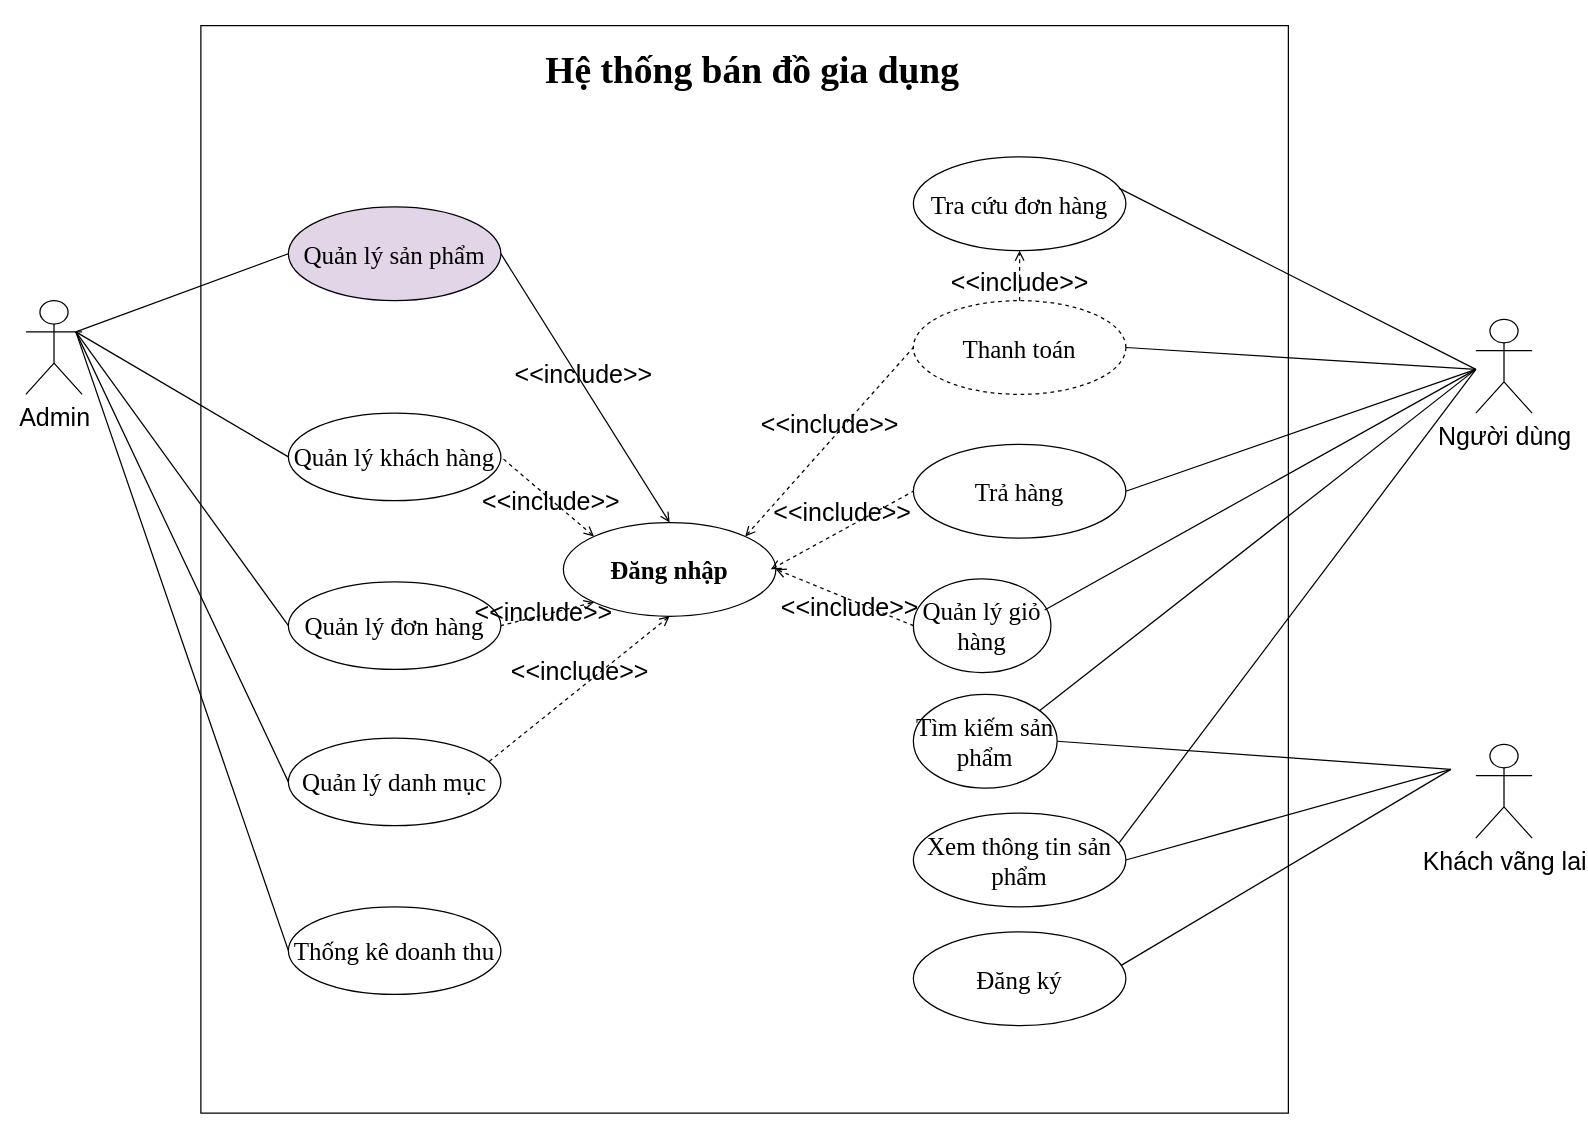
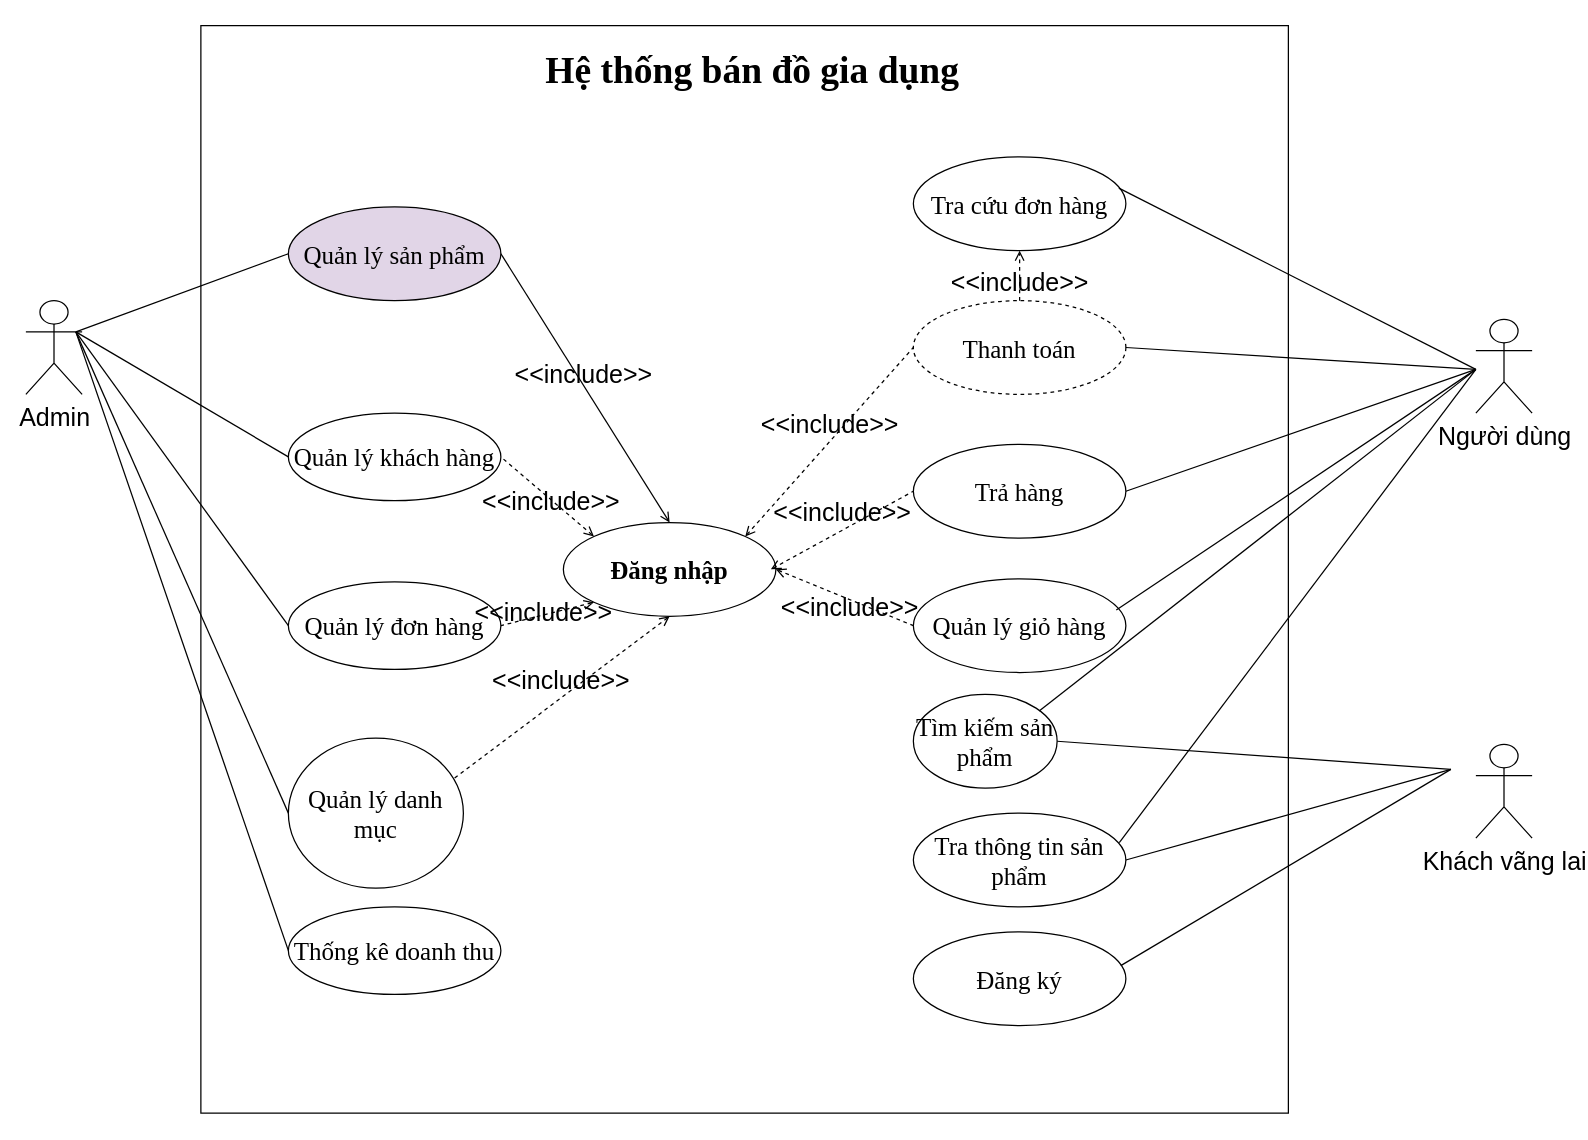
  <mxCell id="0" />
  <mxCell id="1" parent="0" />
  <mxCell id="2" value="" style="whiteSpace=wrap;html=1;aspect=fixed;fontSize=20;" parent="1" vertex="1"><mxGeometry x="160" y="20" width="870" height="870" as="geometry" /></mxCell>
  <mxCell id="3" value="&lt;font style=&quot;font-size: 20px;&quot;&gt;Admin&lt;/font&gt;" style="shape=umlActor;verticalLabelPosition=bottom;verticalAlign=top;html=1;outlineConnect=0;fontSize=20;" parent="1" vertex="1"><mxGeometry x="20" y="240" width="45" height="75" as="geometry" /></mxCell>
  <mxCell id="4" value="&lt;font style=&quot;font-size: 20px;&quot;&gt;Người dùng&lt;/font&gt;" style="shape=umlActor;verticalLabelPosition=bottom;verticalAlign=top;html=1;outlineConnect=0;fontSize=20;" parent="1" vertex="1"><mxGeometry x="1180" y="255" width="45" height="75" as="geometry" /></mxCell>
  <mxCell id="5" style="rounded=0;orthogonalLoop=1;jettySize=auto;html=1;entryX=1;entryY=0.5;entryDx=0;entryDy=0;endArrow=none;endFill=0;fontSize=20;" parent="1" target="11" edge="1"><mxGeometry relative="1" as="geometry"><mxPoint x="1160" y="615" as="sourcePoint" /></mxGeometry></mxCell>
  <mxCell id="6" value="&lt;font style=&quot;font-size: 20px;&quot;&gt;Khách vãng lai&lt;/font&gt;" style="shape=umlActor;verticalLabelPosition=bottom;verticalAlign=top;html=1;outlineConnect=0;fontSize=20;" parent="1" vertex="1"><mxGeometry x="1180" y="595" width="45" height="75" as="geometry" /></mxCell>
  <mxCell id="7" value="&lt;b style=&quot;font-size: 20px;&quot;&gt;&lt;font style=&quot;font-size: 20px;&quot; face=&quot;Times New Roman&quot;&gt;Đăng nhập&lt;/font&gt;&lt;/b&gt;" style="ellipse;whiteSpace=wrap;html=1;fontSize=20;" parent="1" vertex="1"><mxGeometry x="450" y="417.5" width="170" height="75" as="geometry" /></mxCell>
  <mxCell id="8" value="&lt;span style=&quot;line-height: 107%; font-family: &amp;quot;Times New Roman&amp;quot;, serif; font-size: 20px;&quot;&gt;&lt;font style=&quot;font-size: 20px;&quot;&gt;Quản lý sản phẩm&lt;/font&gt;&lt;/span&gt;" style="ellipse;whiteSpace=wrap;html=1;fontSize=20;fillColor=#e1d5e7;" parent="1" vertex="1"><mxGeometry x="230" y="165" width="170" height="75" as="geometry" /></mxCell>
  <mxCell id="9" value="&lt;span style=&quot;line-height: 107%; font-family: &amp;quot;Times New Roman&amp;quot;, serif; font-size: 20px;&quot;&gt;&lt;font style=&quot;font-size: 20px;&quot;&gt;Quản lý khách hàng&lt;/font&gt;&lt;/span&gt;" style="ellipse;whiteSpace=wrap;html=1;fontSize=20;" parent="1" vertex="1"><mxGeometry x="230" y="330" width="170" height="70" as="geometry" /></mxCell>
  <mxCell id="10" value="&lt;span style=&quot;line-height: 107%; font-family: &amp;quot;Times New Roman&amp;quot;, serif; font-size: 20px;&quot;&gt;&lt;font style=&quot;font-size: 20px;&quot;&gt;Quản lý đơn hàng&lt;/font&gt;&lt;/span&gt;" style="ellipse;whiteSpace=wrap;html=1;fontSize=20;" parent="1" vertex="1"><mxGeometry x="230" y="465" width="170" height="70" as="geometry" /></mxCell>
  <mxCell id="11" value="&lt;p style=&quot;font-size: 20px;&quot; class=&quot;MsoNormal&quot;&gt;&lt;span style=&quot;font-size: 20px; line-height: 107%;&quot;&gt;Tìm kiếm sản phẩm&lt;/span&gt;&lt;/p&gt;" style="ellipse;whiteSpace=wrap;html=1;fontFamily=Times New Roman;fontSize=20;" parent="1" vertex="1"><mxGeometry x="730" y="555" width="115" height="75" as="geometry" /></mxCell>
- <mxCell id="12" value="&lt;p style=&quot;font-size: 20px;&quot; class=&quot;MsoNormal&quot;&gt;&lt;span style=&quot;line-height: 107%; font-size: 20px;&quot;&gt;&lt;font style=&quot;font-size: 20px;&quot;&gt;Xem thông tin sản phẩm&lt;/font&gt;&lt;/span&gt;&lt;/p&gt;" style="ellipse;whiteSpace=wrap;html=1;fontFamily=Times New Roman;fontSize=20;" parent="1" vertex="1"><mxGeometry x="730" y="650" width="170" height="75" as="geometry" /></mxCell>
+ <mxCell id="12" value="&lt;p style=&quot;font-size: 20px;&quot; class=&quot;MsoNormal&quot;&gt;&lt;span style=&quot;line-height: 107%; font-size: 20px;&quot;&gt;&lt;font style=&quot;font-size: 20px;&quot;&gt;Tra thông tin sản phẩm&lt;/font&gt;&lt;/span&gt;&lt;/p&gt;" style="ellipse;whiteSpace=wrap;html=1;fontFamily=Times New Roman;fontSize=20;" parent="1" vertex="1"><mxGeometry x="730" y="650" width="170" height="75" as="geometry" /></mxCell>
  <mxCell id="13" value="&lt;font face=&quot;Times New Roman&quot; style=&quot;font-size: 20px;&quot;&gt;Trả hàng&lt;/font&gt;" style="ellipse;whiteSpace=wrap;html=1;fontSize=20;" parent="1" vertex="1"><mxGeometry x="730" y="355" width="170" height="75" as="geometry" /></mxCell>
- <mxCell id="14" value="&lt;font style=&quot;font-size: 20px;&quot; face=&quot;Times New Roman, serif&quot;&gt;Quản lý danh mục&lt;/font&gt;" style="ellipse;whiteSpace=wrap;html=1;fontSize=20;" parent="1" vertex="1"><mxGeometry x="230" y="590" width="170" height="70" as="geometry" /></mxCell>
+ <mxCell id="14" value="&lt;font style=&quot;font-size: 20px;&quot; face=&quot;Times New Roman, serif&quot;&gt;Quản lý danh mục&lt;/font&gt;" style="ellipse;whiteSpace=wrap;html=1;fontSize=20;" parent="1" vertex="1"><mxGeometry x="230" y="590" width="140" height="120" as="geometry" /></mxCell>
  <mxCell id="15" value="&lt;p style=&quot;font-size: 20px;&quot; class=&quot;MsoNormal&quot;&gt;&lt;span style=&quot;font-size: 20px;&quot;&gt;Đăng ký&lt;/span&gt;&lt;/p&gt;" style="ellipse;whiteSpace=wrap;html=1;fontFamily=Times New Roman;fontSize=20;" parent="1" vertex="1"><mxGeometry x="730" y="745" width="170" height="75" as="geometry" /></mxCell>
  <mxCell id="16" value="&lt;font face=&quot;Times New Roman&quot; style=&quot;font-size: 20px;&quot;&gt;Tra cứu đơn hàng&lt;/font&gt;" style="ellipse;whiteSpace=wrap;html=1;fontSize=20;" parent="1" vertex="1"><mxGeometry x="730" y="125" width="170" height="75" as="geometry" /></mxCell>
  <mxCell id="17" value="&lt;font style=&quot;font-size: 20px;&quot; face=&quot;Times New Roman&quot;&gt;Thanh toán&lt;/font&gt;" style="ellipse;whiteSpace=wrap;html=1;fontSize=20;dashed=1;" parent="1" vertex="1"><mxGeometry x="730" y="240" width="170" height="75" as="geometry" /></mxCell>
- <mxCell id="18" value="&lt;font style=&quot;font-size: 20px;&quot; face=&quot;Times New Roman&quot;&gt;&lt;span style=&quot;font-size: 20px;&quot;&gt;Quản lý giỏ hàng&lt;/span&gt;&lt;/font&gt;" style="ellipse;whiteSpace=wrap;html=1;fontSize=20;" parent="1" vertex="1"><mxGeometry x="730" y="462.5" width="110" height="75" as="geometry" /></mxCell>
+ <mxCell id="18" value="&lt;font style=&quot;font-size: 20px;&quot; face=&quot;Times New Roman&quot;&gt;&lt;span style=&quot;font-size: 20px;&quot;&gt;Quản lý giỏ hàng&lt;/span&gt;&lt;/font&gt;" style="ellipse;whiteSpace=wrap;html=1;fontSize=20;" parent="1" vertex="1"><mxGeometry x="730" y="462.5" width="170" height="75" as="geometry" /></mxCell>
  <mxCell id="19" value="&lt;font style=&quot;font-size: 20px;&quot;&gt;&amp;lt;&amp;lt;include&amp;gt;&amp;gt;&lt;/font&gt;" style="html=1;verticalAlign=bottom;labelBackgroundColor=none;endArrow=none;endFill=0;dashed=1;rounded=0;exitX=0;exitY=0;exitDx=0;exitDy=0;entryX=1;entryY=0.5;entryDx=0;entryDy=0;startArrow=open;startFill=0;fontSize=20;" parent="1" source="7" target="9" edge="1"><mxGeometry x="-0.286" y="12" width="160" relative="1" as="geometry"><mxPoint x="560" y="475" as="sourcePoint" /><mxPoint x="560" y="395" as="targetPoint" /><Array as="points" /><mxPoint as="offset" /></mxGeometry></mxCell>
  <mxCell id="20" value="&lt;font style=&quot;font-size: 20px;&quot;&gt;&amp;lt;&amp;lt;include&amp;gt;&amp;gt;&lt;/font&gt;" style="html=1;verticalAlign=bottom;labelBackgroundColor=none;endArrow=none;endFill=0;dashed=0;rounded=0;exitX=0.5;exitY=0;exitDx=0;exitDy=0;entryX=1;entryY=0.5;entryDx=0;entryDy=0;startArrow=open;startFill=0;fontSize=20;" parent="1" source="7" target="8" edge="1"><mxGeometry x="-0.019" y="3" width="160" relative="1" as="geometry"><mxPoint x="560" y="475" as="sourcePoint" /><mxPoint x="560" y="395" as="targetPoint" /><Array as="points" /><mxPoint as="offset" /></mxGeometry></mxCell>
  <mxCell id="21" value="&lt;font size=&quot;1&quot; face=&quot;Times New Roman&quot; style=&quot;&quot;&gt;&lt;b style=&quot;font-size: 30px;&quot;&gt;Hệ thống bán đồ gia dụng&lt;/b&gt;&lt;/font&gt;" style="edgeLabel;html=1;align=center;verticalAlign=middle;resizable=0;points=[];fontSize=20;" parent="20" vertex="1" connectable="0"><mxGeometry x="0.424" y="-2" relative="1" as="geometry"><mxPoint x="160" y="-209" as="offset" /></mxGeometry></mxCell>
  <mxCell id="22" value="&lt;font style=&quot;font-size: 20px;&quot;&gt;&amp;lt;&amp;lt;include&amp;gt;&amp;gt;&lt;/font&gt;" style="html=1;verticalAlign=bottom;labelBackgroundColor=none;endArrow=none;endFill=0;dashed=1;rounded=0;exitX=0;exitY=1;exitDx=0;exitDy=0;entryX=1;entryY=0.5;entryDx=0;entryDy=0;startArrow=open;startFill=0;fontSize=20;" parent="1" source="7" target="10" edge="1"><mxGeometry x="0.165" y="12" width="160" relative="1" as="geometry"><mxPoint x="502" y="426" as="sourcePoint" /><mxPoint x="401" y="297" as="targetPoint" /><Array as="points" /><mxPoint as="offset" /></mxGeometry></mxCell>
  <mxCell id="23" value="&lt;font style=&quot;font-size: 20px;&quot;&gt;&amp;lt;&amp;lt;include&amp;gt;&amp;gt;&lt;/font&gt;" style="html=1;verticalAlign=bottom;labelBackgroundColor=none;endArrow=none;endFill=0;dashed=1;rounded=0;exitX=0.5;exitY=1;exitDx=0;exitDy=0;entryX=0.942;entryY=0.273;entryDx=0;entryDy=0;entryPerimeter=0;startArrow=open;startFill=0;fontSize=20;" parent="1" source="7" target="14" edge="1"><mxGeometry x="0.004" width="160" relative="1" as="geometry"><mxPoint x="471" y="493" as="sourcePoint" /><mxPoint x="398" y="531" as="targetPoint" /><Array as="points" /><mxPoint as="offset" /></mxGeometry></mxCell>
  <mxCell id="24" value="&lt;font style=&quot;font-size: 20px;&quot;&gt;&amp;lt;&amp;lt;include&amp;gt;&amp;gt;&lt;/font&gt;" style="html=1;verticalAlign=bottom;labelBackgroundColor=none;endArrow=none;endFill=0;dashed=1;rounded=0;exitX=1;exitY=0.5;exitDx=0;exitDy=0;entryX=0;entryY=0.5;entryDx=0;entryDy=0;startArrow=open;startFill=0;fontSize=20;" parent="1" source="7" target="18" edge="1"><mxGeometry x="0.221" y="-19" width="160" relative="1" as="geometry"><mxPoint x="481" y="503" as="sourcePoint" /><mxPoint x="441" y="661" as="targetPoint" /><Array as="points" /><mxPoint x="-1" as="offset" /></mxGeometry></mxCell>
  <mxCell id="25" value="&lt;font style=&quot;font-size: 20px;&quot;&gt;&amp;lt;&amp;lt;include&amp;gt;&amp;gt;&lt;/font&gt;" style="html=1;verticalAlign=bottom;labelBackgroundColor=none;endArrow=open;endFill=0;dashed=1;rounded=0;exitX=0.5;exitY=0;exitDx=0;exitDy=0;entryX=0.5;entryY=1;entryDx=0;entryDy=0;fontSize=20;" parent="1" source="17" target="16" edge="1"><mxGeometry x="-1" width="160" relative="1" as="geometry"><mxPoint x="815" y="245" as="sourcePoint" /><mxPoint x="815" y="205" as="targetPoint" /><Array as="points" /><mxPoint as="offset" /></mxGeometry></mxCell>
  <mxCell id="26" value="&lt;font style=&quot;font-size: 20px;&quot;&gt;&amp;lt;&amp;lt;include&amp;gt;&amp;gt;&lt;/font&gt;" style="html=1;verticalAlign=bottom;labelBackgroundColor=none;endArrow=none;endFill=0;dashed=1;rounded=0;entryX=0;entryY=0.5;entryDx=0;entryDy=0;exitX=1;exitY=0;exitDx=0;exitDy=0;startArrow=open;startFill=0;fontSize=20;" parent="1" source="7" target="17" edge="1"><mxGeometry width="160" relative="1" as="geometry"><mxPoint x="530" y="417" as="sourcePoint" /><mxPoint x="625" y="417" as="targetPoint" /><Array as="points" /></mxGeometry></mxCell>
  <mxCell id="27" style="rounded=0;orthogonalLoop=1;jettySize=auto;html=1;entryX=0;entryY=0.5;entryDx=0;entryDy=0;endArrow=none;endFill=0;fontSize=20;" parent="1" target="14" edge="1"><mxGeometry relative="1" as="geometry"><mxPoint x="60" y="265" as="sourcePoint" /><mxPoint x="290" y="545" as="targetPoint" /></mxGeometry></mxCell>
  <mxCell id="28" style="rounded=0;orthogonalLoop=1;jettySize=auto;html=1;entryX=1;entryY=0.5;entryDx=0;entryDy=0;endArrow=none;endFill=0;fontSize=20;" parent="1" target="12" edge="1"><mxGeometry relative="1" as="geometry"><mxPoint x="1160" y="615" as="sourcePoint" /><mxPoint x="825" y="560" as="targetPoint" /></mxGeometry></mxCell>
  <mxCell id="29" style="rounded=0;orthogonalLoop=1;jettySize=auto;html=1;entryX=0.976;entryY=0.36;entryDx=0;entryDy=0;entryPerimeter=0;endArrow=none;endFill=0;fontSize=20;" parent="1" target="15" edge="1"><mxGeometry relative="1" as="geometry"><mxPoint x="1160" y="615" as="sourcePoint" /><mxPoint x="825" y="640" as="targetPoint" /></mxGeometry></mxCell>
  <mxCell id="30" style="rounded=0;orthogonalLoop=1;jettySize=auto;html=1;entryX=0.969;entryY=0.314;entryDx=0;entryDy=0;entryPerimeter=0;endArrow=none;endFill=0;fontSize=20;" parent="1" target="12" edge="1"><mxGeometry relative="1" as="geometry"><mxPoint x="1180" y="295" as="sourcePoint" /></mxGeometry></mxCell>
  <mxCell id="31" style="rounded=0;orthogonalLoop=1;jettySize=auto;html=1;entryX=0.875;entryY=0.177;entryDx=0;entryDy=0;entryPerimeter=0;endArrow=none;endFill=0;fontSize=20;" parent="1" target="11" edge="1"><mxGeometry relative="1" as="geometry"><mxPoint x="1180" y="295" as="sourcePoint" /><mxPoint x="818" y="627" as="targetPoint" /></mxGeometry></mxCell>
  <mxCell id="32" style="rounded=0;orthogonalLoop=1;jettySize=auto;html=1;entryX=0.955;entryY=0.333;entryDx=0;entryDy=0;entryPerimeter=0;endArrow=none;endFill=0;fontSize=20;" parent="1" target="18" edge="1"><mxGeometry relative="1" as="geometry"><mxPoint x="1180" y="295" as="sourcePoint" /><mxPoint x="806" y="537" as="targetPoint" /></mxGeometry></mxCell>
  <mxCell id="33" style="rounded=0;orthogonalLoop=1;jettySize=auto;html=1;entryX=1;entryY=0.5;entryDx=0;entryDy=0;endArrow=none;endFill=0;fontSize=20;" parent="1" target="17" edge="1"><mxGeometry relative="1" as="geometry"><mxPoint x="1180" y="295" as="sourcePoint" /><mxPoint x="822" y="470" as="targetPoint" /></mxGeometry></mxCell>
  <mxCell id="34" style="rounded=0;orthogonalLoop=1;jettySize=auto;html=1;entryX=0.967;entryY=0.333;entryDx=0;entryDy=0;entryPerimeter=0;endArrow=none;endFill=0;fontSize=20;" parent="1" target="16" edge="1"><mxGeometry relative="1" as="geometry"><mxPoint x="1180" y="295" as="sourcePoint" /><mxPoint x="833" y="410" as="targetPoint" /></mxGeometry></mxCell>
  <mxCell id="35" value="&lt;font face=&quot;Times New Roman&quot; style=&quot;font-size: 20px;&quot;&gt;Thống kê doanh thu&lt;/font&gt;" style="ellipse;whiteSpace=wrap;html=1;fontSize=20;" parent="1" vertex="1"><mxGeometry x="230" y="725" width="170" height="70" as="geometry" /></mxCell>
  <mxCell id="36" style="rounded=0;orthogonalLoop=1;jettySize=auto;html=1;entryX=0;entryY=0.5;entryDx=0;entryDy=0;endArrow=none;endFill=0;fontSize=20;" parent="1" target="35" edge="1"><mxGeometry relative="1" as="geometry"><mxPoint x="60" y="265" as="sourcePoint" /><mxPoint x="250" y="675" as="targetPoint" /></mxGeometry></mxCell>
  <mxCell id="37" value="&lt;font style=&quot;font-size: 20px;&quot;&gt;&amp;lt;&amp;lt;include&amp;gt;&amp;gt;&lt;/font&gt;" style="html=1;verticalAlign=bottom;labelBackgroundColor=none;endArrow=none;endFill=0;dashed=1;rounded=0;entryX=0;entryY=0.5;entryDx=0;entryDy=0;startArrow=open;startFill=0;fontSize=20;" parent="1" target="13" edge="1"><mxGeometry width="160" relative="1" as="geometry"><mxPoint x="616" y="455" as="sourcePoint" /><mxPoint x="720" y="225" as="targetPoint" /><Array as="points" /></mxGeometry></mxCell>
  <mxCell id="38" style="rounded=0;orthogonalLoop=1;jettySize=auto;html=1;entryX=1;entryY=0.5;entryDx=0;entryDy=0;endArrow=none;endFill=0;fontSize=20;" parent="1" target="13" edge="1"><mxGeometry relative="1" as="geometry"><mxPoint x="1180" y="295" as="sourcePoint" /><mxPoint x="903" y="315" as="targetPoint" /></mxGeometry></mxCell>
  <mxCell id="39" value="" style="endArrow=none;html=1;rounded=0;exitX=0;exitY=0.5;exitDx=0;exitDy=0;fontSize=20;" parent="1" source="8" edge="1"><mxGeometry width="50" height="50" relative="1" as="geometry"><mxPoint x="210" y="395" as="sourcePoint" /><mxPoint x="60" y="265" as="targetPoint" /></mxGeometry></mxCell>
  <mxCell id="40" value="" style="endArrow=none;html=1;rounded=0;entryX=0;entryY=0.5;entryDx=0;entryDy=0;fontSize=20;" parent="1" target="9" edge="1"><mxGeometry width="50" height="50" relative="1" as="geometry"><mxPoint x="60" y="265" as="sourcePoint" /><mxPoint x="140" y="545" as="targetPoint" /></mxGeometry></mxCell>
  <mxCell id="41" value="" style="endArrow=none;html=1;rounded=0;entryX=0;entryY=0.5;entryDx=0;entryDy=0;fontSize=20;" parent="1" target="10" edge="1"><mxGeometry width="50" height="50" relative="1" as="geometry"><mxPoint x="60" y="265" as="sourcePoint" /><mxPoint x="140" y="545" as="targetPoint" /></mxGeometry></mxCell>
